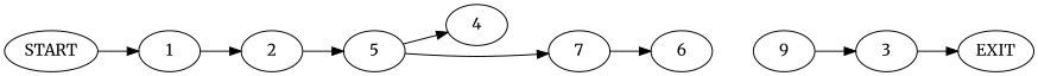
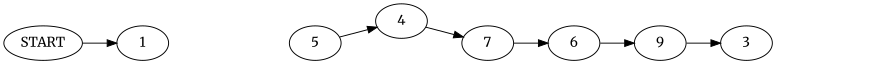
  digraph {
    fontname=Merriweather
    rankdir=LR
    node [fontname=Merriweather]
    edge [fontname=Merriweather]
    n1 [label=START]
    1
-   2
-   n4 [label=EXIT]
    5
    3
    4
    7
    6
    9
    n1 -> 1
-   1 -> 2
-   2 -> 5
    5 -> 4
-   3 -> n4
-   5 -> 7
+   4 -> 7
    7 -> 6
+   6 -> 9
    9 -> 3
  }
